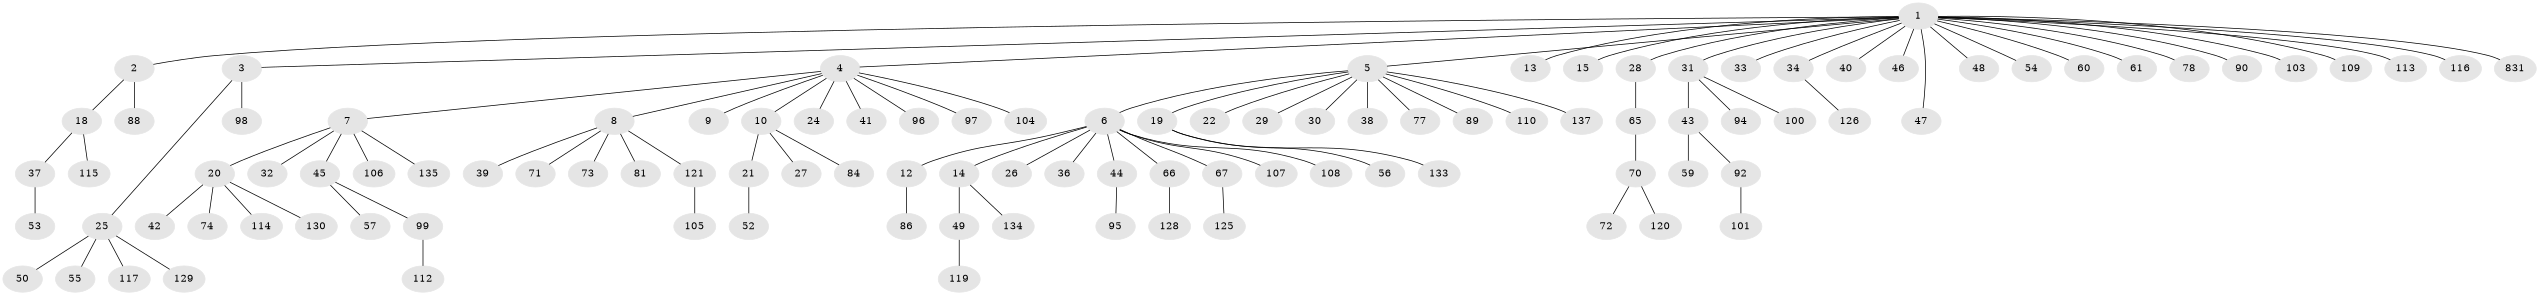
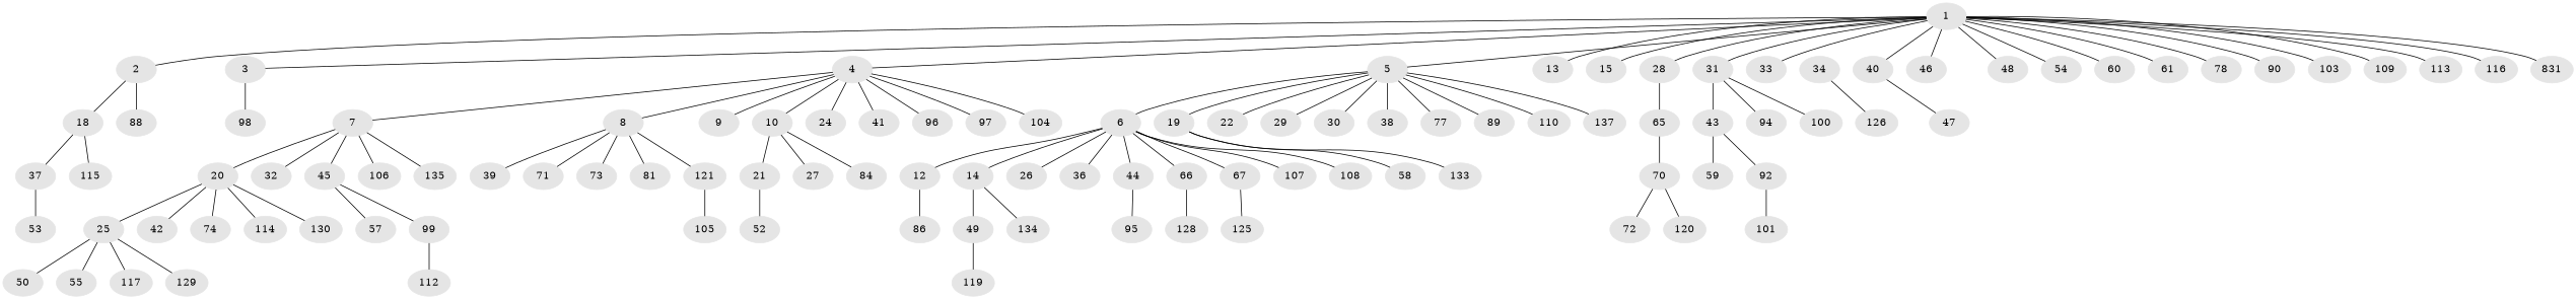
  graph {
    node [color=gray90 style=filled]
    1 [super="+11"]
    2 [super="+17"]
    3
    4 [super="+87"]
    5 [super="+16"]
    13 [super="+83"]
    15
    28 [super="+85"]
    31
    33
    34
    40
    46
    47
    48
    54
    60 [super="+64"]
    61
    78
    90
    103
    109
    113
    116
    n25 [label=831]
    18
    88
    25 [super="+35"]
    98 [super="+132"]
    7 [super="+63"]
    8 [super="+23"]
    9
    10
    24
    41
    96
    97
    104
    6 [super="+82"]
    19 [super="+56"]
    22
    29
    30
    38
    77
    89
    110
    137
    65
    43
    94
    100 [super="+118"]
    126
    37 [super="+79"]
    115
    50 [super="+51"]
    55
    117
    129
    20 [super="+69"]
    32
    45
    106 [super="+122"]
    135
    39
    71
    73
    81
    121
    21 [super="+68"]
    27 [super="+136"]
    84
    12 [super="+75"]
    14 [super="+62"]
    26 [super="+127"]
    36
    44 [super="+80"]
    66 [super="+91"]
    67 [super="+102"]
    107
    108
-   58 [label=56]
+   58
    133
    86
    49 [super="+111"]
    134
    95
    128 [super="+138"]
    125
    42
    74 [super="+76"]
    114
    130
    57
    99 [super="+124"]
    105
    52
    119
    53
    70 [super="+93"]
    59
    92
    101 [super="+123"]
    112
    72
    120
    1 -- 2
    1 -- 3
    1 -- 4
    1 -- 5
    1 -- 13
    1 -- 15
    1 -- 28
    1 -- 31
    1 -- 33
-   1 -- 34
    1 -- 40
    1 -- 46
-   1 -- 47
+   40 -- 47
    1 -- 48
    1 -- 54
    1 -- 60
    1 -- 61
    1 -- 78
    1 -- 90
    1 -- 103
    1 -- 109
    1 -- 113
    1 -- 116
    1 -- n25
    2 -- 18
    2 -- 88
-   3 -- 25
+   20 -- 25
    3 -- 98
    4 -- 7
    4 -- 8
    4 -- 9
    4 -- 10
    4 -- 24
    4 -- 41
    4 -- 96
    4 -- 97
    4 -- 104
    5 -- 6
    5 -- 19
    5 -- 22
    5 -- 29
    5 -- 30
    5 -- 38
    5 -- 77
    5 -- 89
    5 -- 110
    5 -- 137
    28 -- 65
    31 -- 43
    31 -- 94
    31 -- 100
    34 -- 126
    18 -- 37
    18 -- 115
    25 -- 50
    25 -- 55
    25 -- 117
    25 -- 129
    7 -- 20
    7 -- 32
    7 -- 45
    7 -- 106
    7 -- 135
    8 -- 39
    8 -- 71
    8 -- 73
    8 -- 81
    8 -- 121
    10 -- 21
    10 -- 27
    10 -- 84
    6 -- 12
    6 -- 14
    6 -- 26
    6 -- 36
    6 -- 44
    6 -- 66
    6 -- 67
    6 -- 107
    6 -- 108
    19 -- 58
    19 -- 133
    65 -- 70
    43 -- 59
    43 -- 92
    37 -- 53
    20 -- 42
    20 -- 74
    20 -- 114
    20 -- 130
    45 -- 57
    45 -- 99
    121 -- 105
    21 -- 52
    12 -- 86
    14 -- 49
    14 -- 134
    44 -- 95
    66 -- 128
    67 -- 125
    49 -- 119
    99 -- 112
    70 -- 72
    70 -- 120
    92 -- 101
  }
